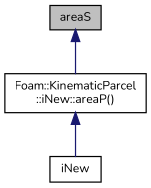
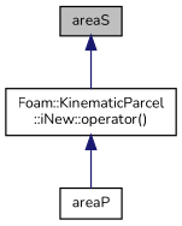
  digraph {
    fontname=Nunito
    rankdir=TB
    node [color=black fontname=Nunito fontsize=10 shape=record]
    edge [color=midnightblue dir=back fontname=Nunito fontsize=10 labelfontname=Helvetica labelfontsize=10 style=solid]
    n1 [fillcolor=grey75 fontcolor=black height=0.2 label=areaS style=filled width=0.4]
-   n2 [height=0.2 label="Foam::KinematicParcel\l::iNew::areaP()" width=0.4]
-   n3 [height=0.2 label=iNew width=0.4]
+   n2 [height=0.2 label="Foam::KinematicParcel\l::iNew::operator()" width=0.4]
+   n3 [height=0.2 label=areaP width=0.4]
    n1 -> n2
    n2 -> n3
  }
